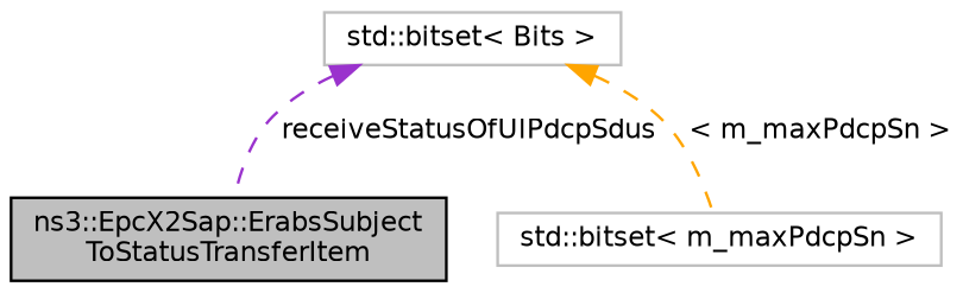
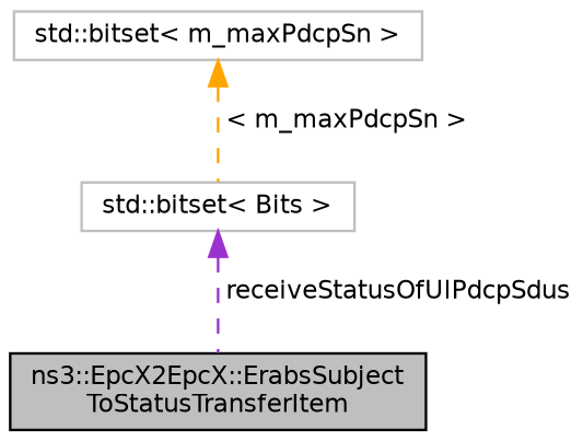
  digraph {
    node [color=grey75 fillcolor=white fontname=Helvetica fontsize=10 shape=record style=filled]
    edge [dir=back fontname=Helvetica fontsize=10 labelfontname=Helvetica labelfontsize=10 style=dashed]
-   n1 [color=black fillcolor=grey75 fontcolor=black height=0.2 label="ns3::EpcX2Sap::ErabsSubject\lToStatusTransferItem" width=0.4]
+   n1 [color=black fillcolor=grey75 fontcolor=black height=0.2 label="ns3::EpcX2EpcX::ErabsSubject\lToStatusTransferItem" width=0.4]
    n2 [height=0.2 label="std::bitset\< m_maxPdcpSn \>" width=0.4]
    n3 [height=0.2 label="std::bitset\< Bits \>" width=0.4]
    n3 -> n1 [color=darkorchid3 label=" receiveStatusOfUlPdcpSdus"]
-   n3 -> n2 [color=orange label=" \< m_maxPdcpSn \>"]
+   n2 -> n3 [color=orange label=" \< m_maxPdcpSn \>"]
  }
